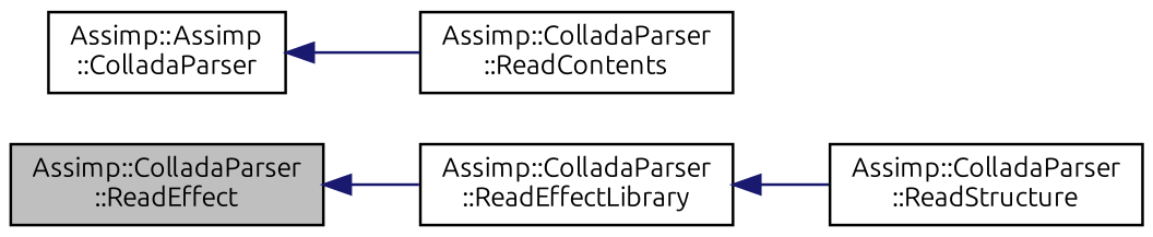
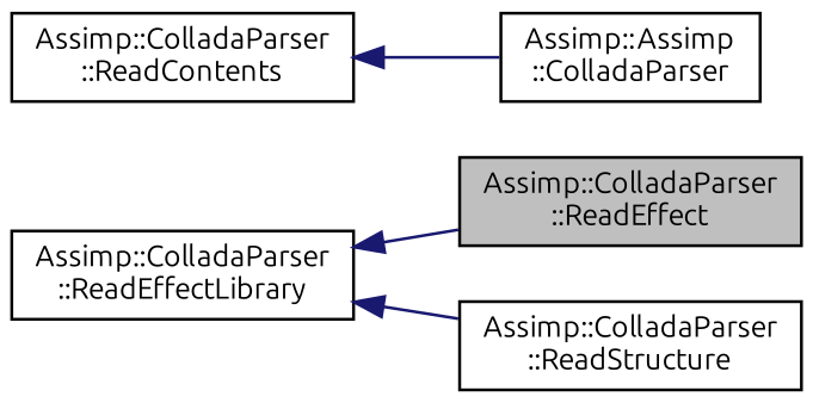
  digraph {
    fontname=Ubuntu
    rankdir=LR
    node [color=black fillcolor=white fontname=Ubuntu fontsize=10 shape=record style=filled]
    edge [color=midnightblue dir=back fontname=Ubuntu fontsize=10 labelfontname=Helvetica labelfontsize=10 style=solid]
    n1 [fillcolor=grey75 fontcolor=black height=0.2 label="Assimp::ColladaParser\l::ReadEffect" width=0.4]
    n2 [height=0.2 label="Assimp::ColladaParser\l::ReadEffectLibrary" width=0.4]
    n3 [height=0.2 label="Assimp::ColladaParser\l::ReadStructure" width=0.4]
    n4 [height=0.2 label="Assimp::ColladaParser\l::ReadContents" width=0.4]
    n5 [height=0.2 label="Assimp::Assimp\l::ColladaParser" width=0.4]
-   n1 -> n2
+   n2 -> n1
    n2 -> n3
-   n5 -> n4
+   n4 -> n5
  }
